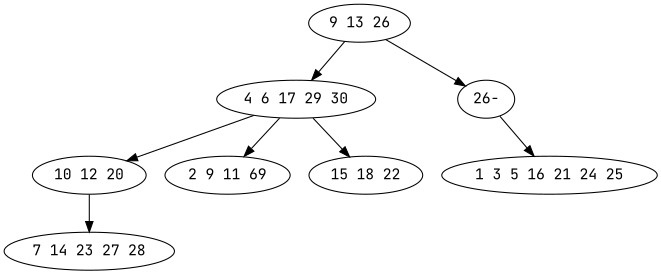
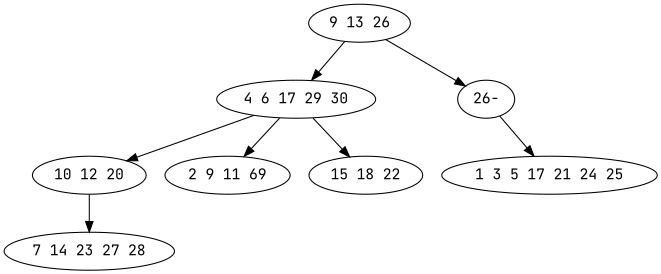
  digraph {
    fontname="JetBrains Mono"
    node [fontname="JetBrains Mono"]
    edge [fontname="JetBrains Mono"]
    n1 [label="9 13 26"]
    n2 [label="4 6 17 29 30"]
    n3 [label="26-"]
    n4 [label="10 12 20"]
    n5 [label="2 9 11 69"]
    n6 [label="15 18 22"]
-   n7 [label="1 3 5 16 21 24 25"]
+   n7 [label="1 3 5 17 21 24 25"]
    n8 [label="7 14 23 27 28"]
    n1 -> n2
    n1 -> n3
    n2 -> n4
    n2 -> n5
    n2 -> n6
    n3 -> n7
    n4 -> n8
  }
